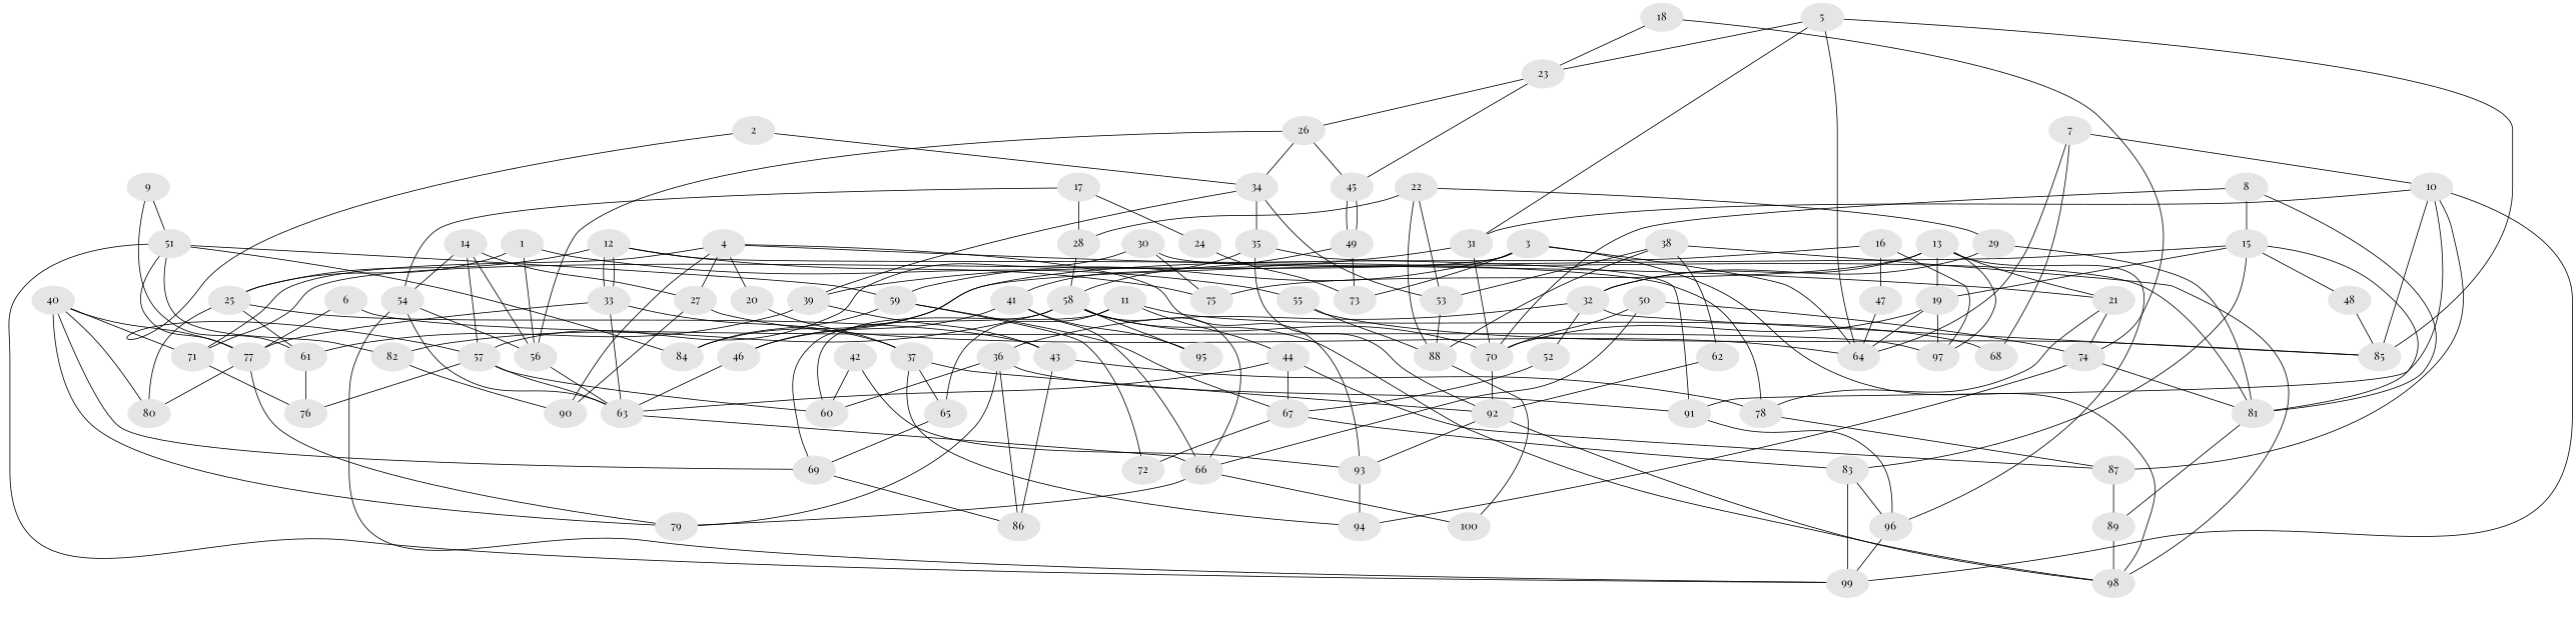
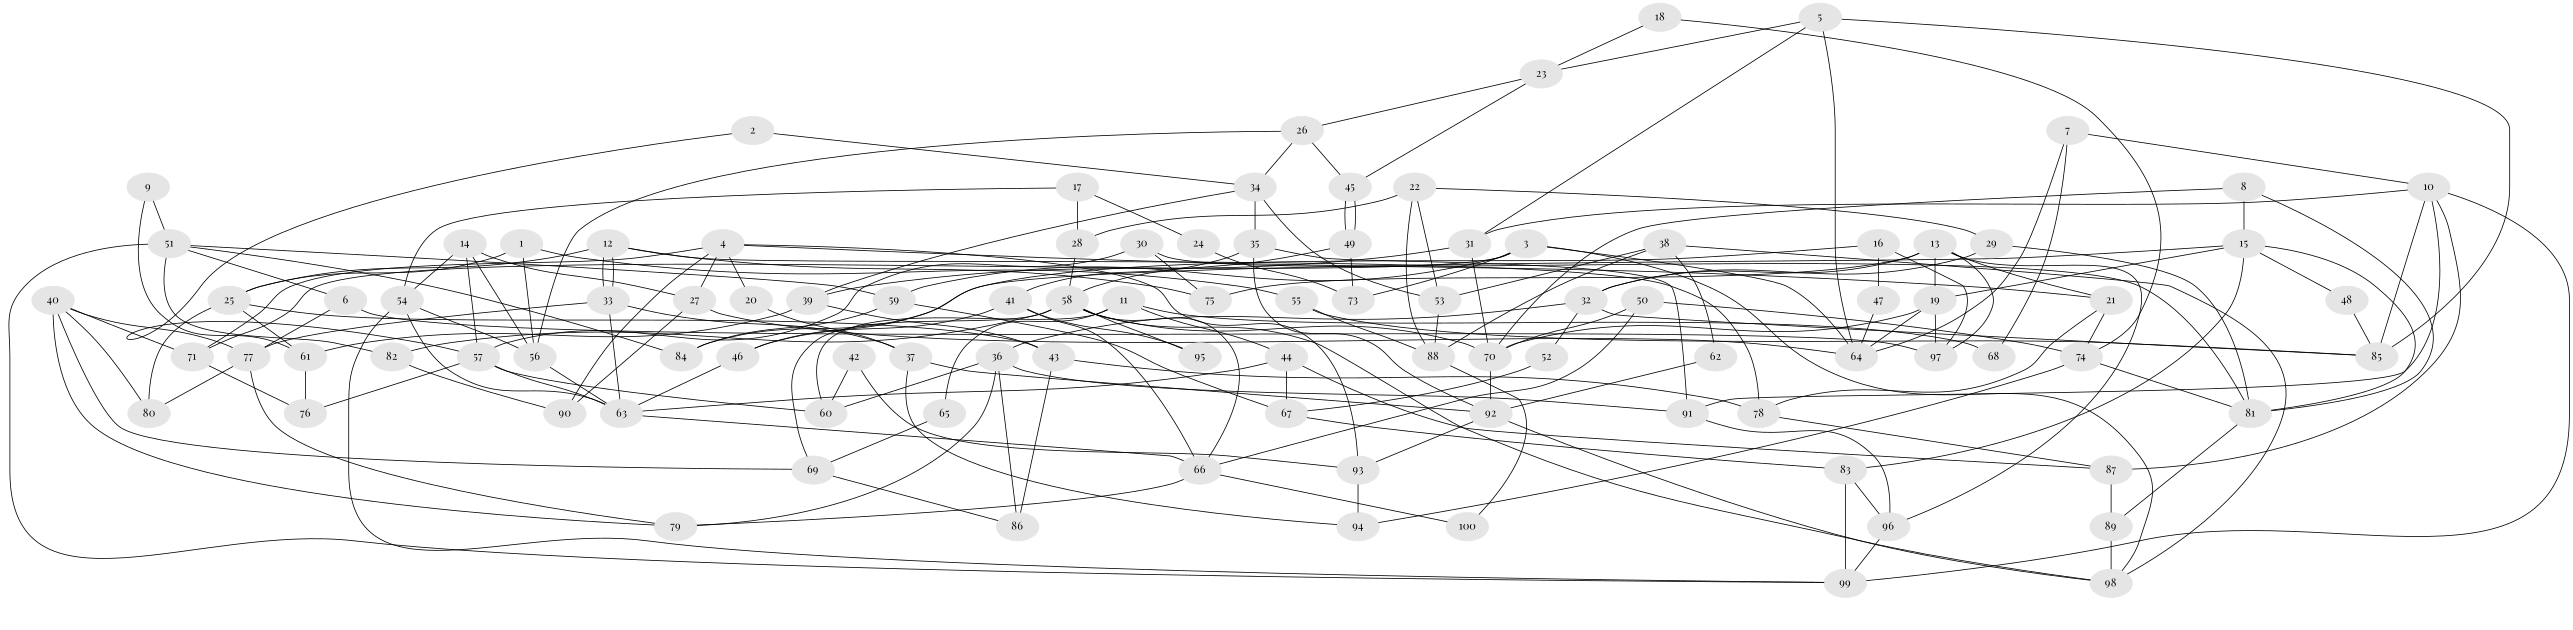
  graph {
    fontname="Playfair Display"
    node [color=gray90 fontname="Playfair Display" style=filled]
    edge [fontname="Playfair Display"]
    1
    25
    55
    56
    61
    43
    80
    85
    88
    63
    2
    34
    57
    53
    39
    35
    60
    76
    3
    59
    64
    71
    73
    98
    84
    67
-   72
    4
    20
    21
    27
    90
    93
    37
    78
    74
    94
    5
    23
    31
    26
    45
    70
    6
    77
    97
    79
    7
    10
    68
    87
    91
    99
    8
    15
    81
    19
    48
    83
    92
    89
    9
    51
    82
    96
    11
    44
    65
    69
    12
    33
    75
    13
    32
    36
    52
    14
    54
    16
    46
    47
    17
    24
    28
    58
    18
    22
    29
    100
    49
    86
    66
    95
    30
    41
    38
    62
    40
    42
    50
    1 -- 25
    1 -- 55
    1 -- 56
    25 -- 61
    25 -- 43
    25 -- 80
    55 -- 85
    55 -- 88
    56 -- 63
    61 -- 76
    43 -- 78
    43 -- 86
    88 -- 100
    63 -- 66
    2 -- 34
    2 -- 57
    34 -- 53
    34 -- 39
    34 -- 35
    57 -- 63
    57 -- 60
    57 -- 76
    53 -- 88
    39 -- 61
    39 -- 43
    35 -- 91
    35 -- 92
    35 -- 41
    3 -- 59
    3 -- 64
    3 -- 71
    3 -- 73
    3 -- 98
    59 -- 84
    59 -- 67
-   59 -- 72
    71 -- 76
-   67 -- 72
    67 -- 83
    4 -- 71
    4 -- 20
    4 -- 21
    4 -- 27
    4 -- 90
    4 -- 93
    20 -- 37
    21 -- 78
    21 -- 74
    27 -- 64
    27 -- 90
    93 -- 94
    37 -- 94
    37 -- 92
-   37 -- 65
    78 -- 87
    74 -- 94
    74 -- 81
    5 -- 85
    5 -- 64
    5 -- 23
    5 -- 31
    23 -- 26
    23 -- 45
    31 -- 39
    31 -- 70
    26 -- 56
    26 -- 34
    26 -- 45
    45 -- 49
    45 -- 49
    70 -- 92
    6 -- 77
    6 -- 97
    77 -- 80
    77 -- 79
    7 -- 64
    7 -- 10
    7 -- 68
    10 -- 85
    10 -- 31
    10 -- 87
    10 -- 91
    10 -- 99
    87 -- 89
    91 -- 96
    8 -- 70
    8 -- 15
    8 -- 81
    15 -- 84
    15 -- 81
    15 -- 19
    15 -- 48
    15 -- 83
    81 -- 89
    19 -- 64
    19 -- 70
    19 -- 97
    48 -- 85
    83 -- 99
    83 -- 96
    92 -- 98
    92 -- 93
    89 -- 98
    9 -- 61
    9 -- 51
    51 -- 59
    51 -- 84
-   51 -- 77
+   51 -- 6
    51 -- 99
    51 -- 82
    82 -- 90
    96 -- 99
    11 -- 60
    11 -- 68
    11 -- 44
    11 -- 65
    44 -- 63
    44 -- 67
    44 -- 87
    65 -- 69
    69 -- 86
    12 -- 25
    12 -- 78
    12 -- 33
    12 -- 33
    12 -- 75
    33 -- 63
    33 -- 37
    33 -- 77
    13 -- 21
    13 -- 97
    13 -- 19
    13 -- 96
    13 -- 75
    13 -- 32
    32 -- 85
    32 -- 36
    32 -- 52
    36 -- 60
    36 -- 79
    36 -- 91
    36 -- 86
    52 -- 67
    14 -- 56
    14 -- 57
    14 -- 27
    14 -- 54
    54 -- 56
    54 -- 63
    54 -- 99
    16 -- 97
    16 -- 46
    16 -- 47
    46 -- 63
    47 -- 64
    17 -- 54
    17 -- 24
    17 -- 28
    24 -- 73
    28 -- 58
    58 -- 98
    58 -- 70
    58 -- 82
    58 -- 69
    58 -- 66
    58 -- 95
    18 -- 74
    18 -- 23
    22 -- 88
    22 -- 53
    22 -- 28
    22 -- 29
    29 -- 81
    29 -- 32
    49 -- 73
    49 -- 58
    66 -- 79
    66 -- 100
    30 -- 57
    30 -- 81
    30 -- 75
    41 -- 46
    41 -- 66
    41 -- 95
    38 -- 88
    38 -- 53
    38 -- 98
    38 -- 62
    62 -- 92
    40 -- 80
    40 -- 71
    40 -- 77
    40 -- 79
    40 -- 69
    42 -- 60
    42 -- 93
    50 -- 74
    50 -- 70
    50 -- 66
  }
